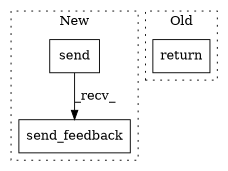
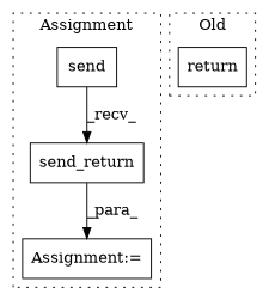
  digraph {
    node [a=32 l=7 shape=box]
-   n1 [l="14,1" label=send_feedback s="826,868"]
+   n1 [l="14,1" label=send_return s="826,868"]
    n2 [label=send s=818]
+   n3 [a=7 l=1 label="Assignment:=" s=817]
    n4 [a=41 label=return s=5578]
    subgraph cluster_1 {
-     label=New
+     label=Assignment
      style=dotted
      n1
      n2
+     n3
    }
    subgraph cluster_2 {
      label=Old
      style=dotted
      n4
    }
+   n1 -> n3 [label=_para_]
    n2 -> n1 [label=_recv_]
  }
